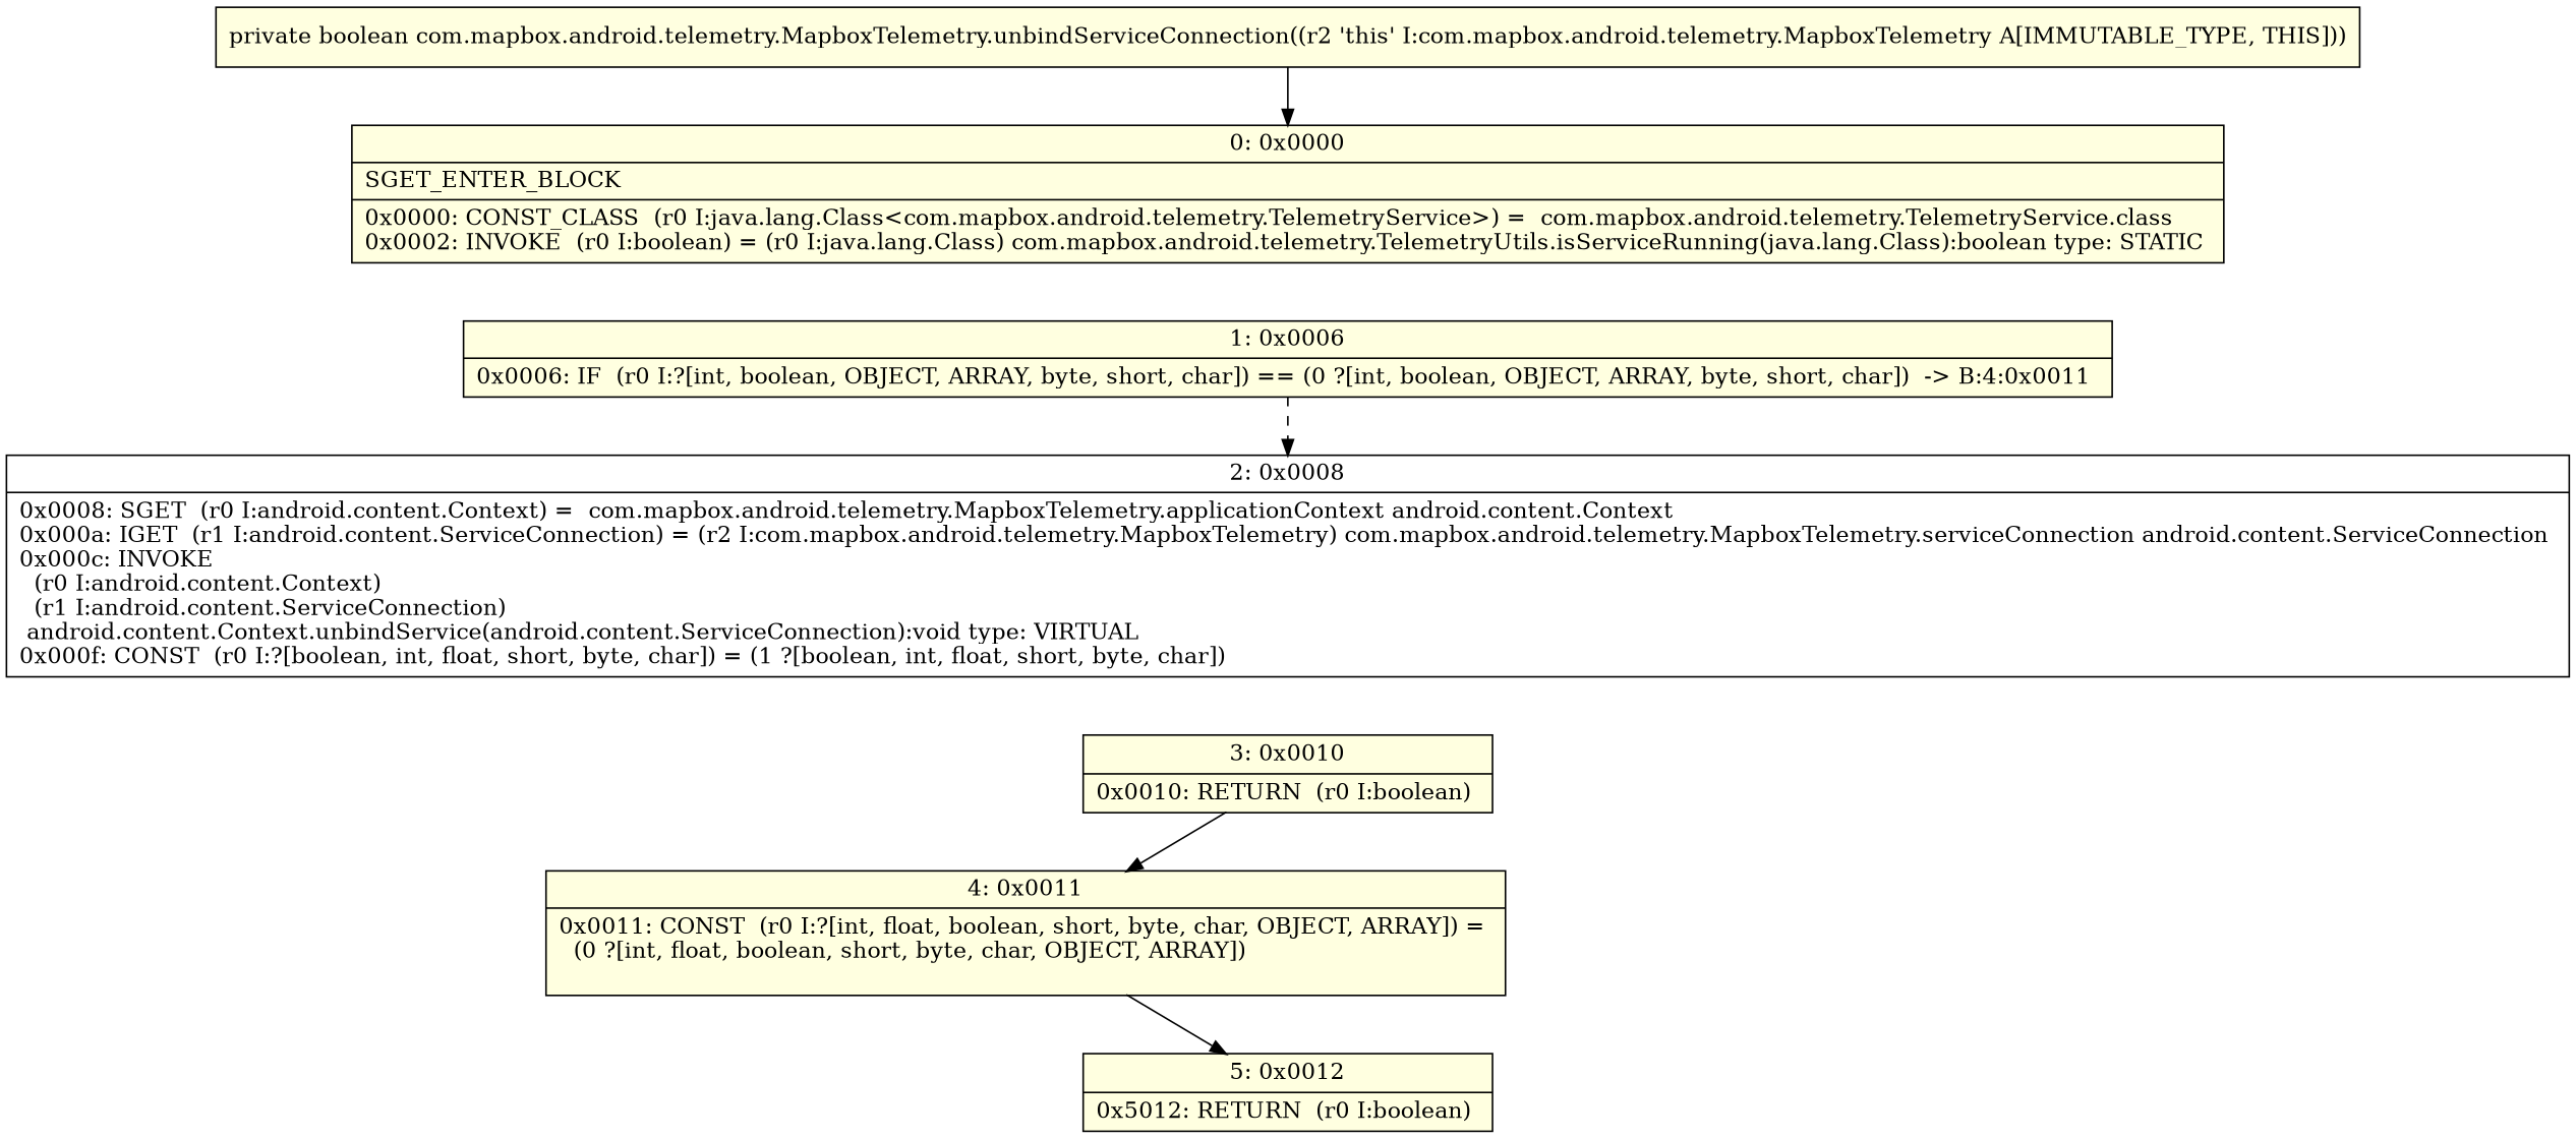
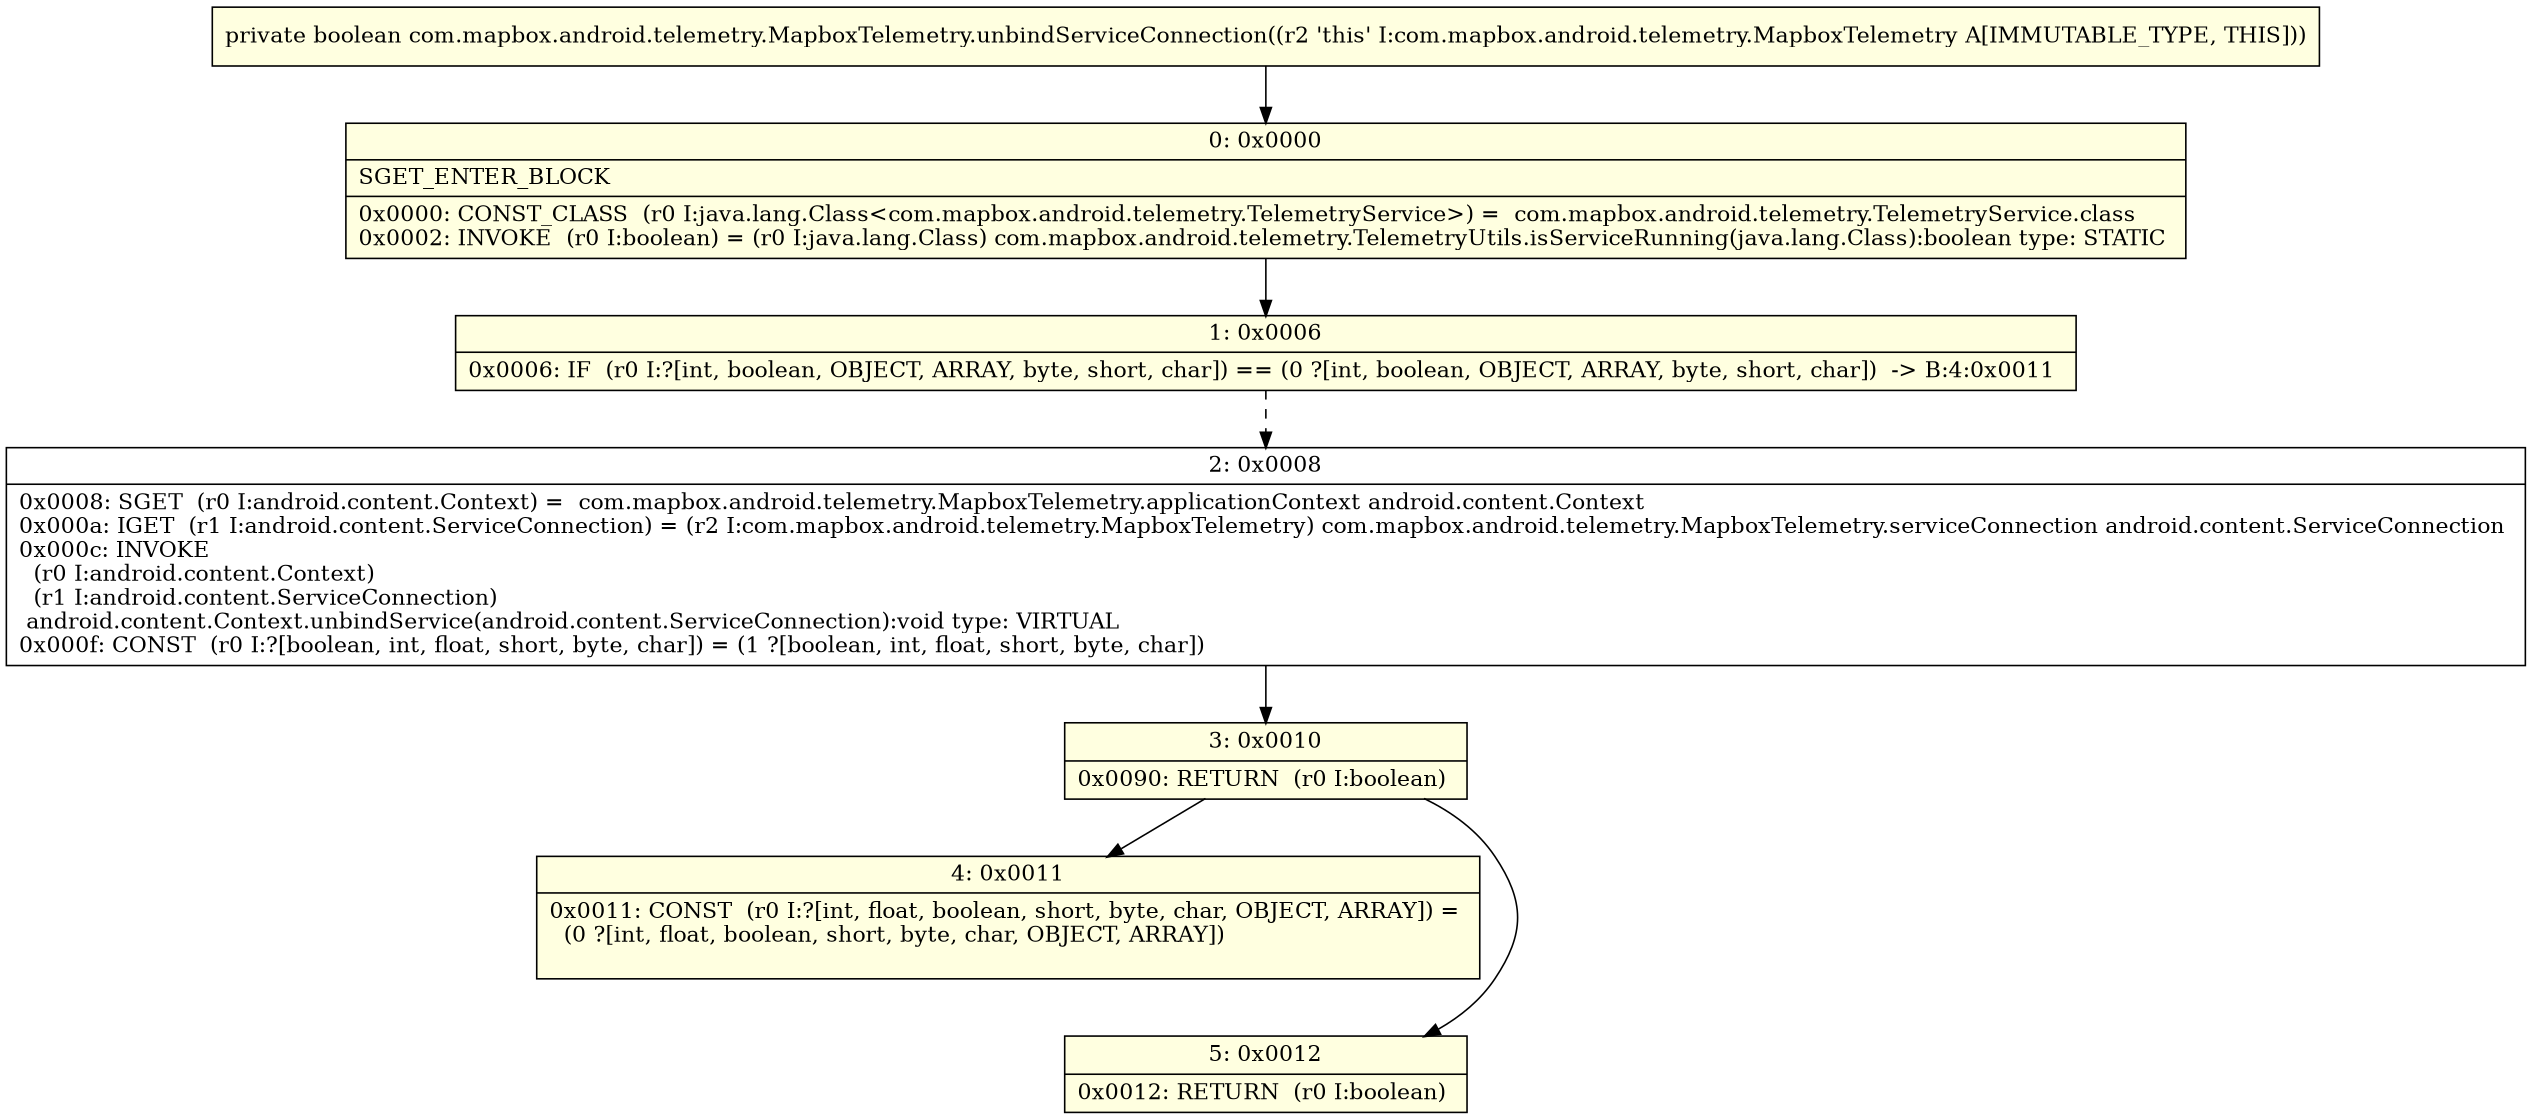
  digraph {
    node [fillcolor=lightyellow shape=record style=filled]
    n1 [label="{0\:\ 0x0000|SGET_ENTER_BLOCK\l|0x0000: CONST_CLASS  (r0 I:java.lang.Class\<com.mapbox.android.telemetry.TelemetryService\>) =  com.mapbox.android.telemetry.TelemetryService.class \l0x0002: INVOKE  (r0 I:boolean) = (r0 I:java.lang.Class) com.mapbox.android.telemetry.TelemetryUtils.isServiceRunning(java.lang.Class):boolean type: STATIC \l}"]
    n2 [label="{1\:\ 0x0006|0x0006: IF  (r0 I:?[int, boolean, OBJECT, ARRAY, byte, short, char]) == (0 ?[int, boolean, OBJECT, ARRAY, byte, short, char])  \-\> B:4:0x0011 \l}"]
    n3 [fillcolor=white label="{2\:\ 0x0008|0x0008: SGET  (r0 I:android.content.Context) =  com.mapbox.android.telemetry.MapboxTelemetry.applicationContext android.content.Context \l0x000a: IGET  (r1 I:android.content.ServiceConnection) = (r2 I:com.mapbox.android.telemetry.MapboxTelemetry) com.mapbox.android.telemetry.MapboxTelemetry.serviceConnection android.content.ServiceConnection \l0x000c: INVOKE  \l  (r0 I:android.content.Context)\l  (r1 I:android.content.ServiceConnection)\l android.content.Context.unbindService(android.content.ServiceConnection):void type: VIRTUAL \l0x000f: CONST  (r0 I:?[boolean, int, float, short, byte, char]) = (1 ?[boolean, int, float, short, byte, char]) \l}"]
-   n4 [label="{3\:\ 0x0010|0x0010: RETURN  (r0 I:boolean) \l}"]
+   n4 [label="{3\:\ 0x0010|0x0090: RETURN  (r0 I:boolean) \l}"]
    n5 [label="{4\:\ 0x0011|0x0011: CONST  (r0 I:?[int, float, boolean, short, byte, char, OBJECT, ARRAY]) = \l  (0 ?[int, float, boolean, short, byte, char, OBJECT, ARRAY])\l \l}"]
-   n6 [label="{5\:\ 0x0012|0x5012: RETURN  (r0 I:boolean) \l}"]
+   n6 [label="{5\:\ 0x0012|0x0012: RETURN  (r0 I:boolean) \l}"]
    n7 [label="{private boolean com.mapbox.android.telemetry.MapboxTelemetry.unbindServiceConnection((r2 'this' I:com.mapbox.android.telemetry.MapboxTelemetry A[IMMUTABLE_TYPE, THIS])) }"]
+   n1 -> n2
    n2 -> n3 [style=dashed]
+   n3 -> n4
    n4 -> n5
-   n5 -> n6
+   n4 -> n6
    n7 -> n1
  }
